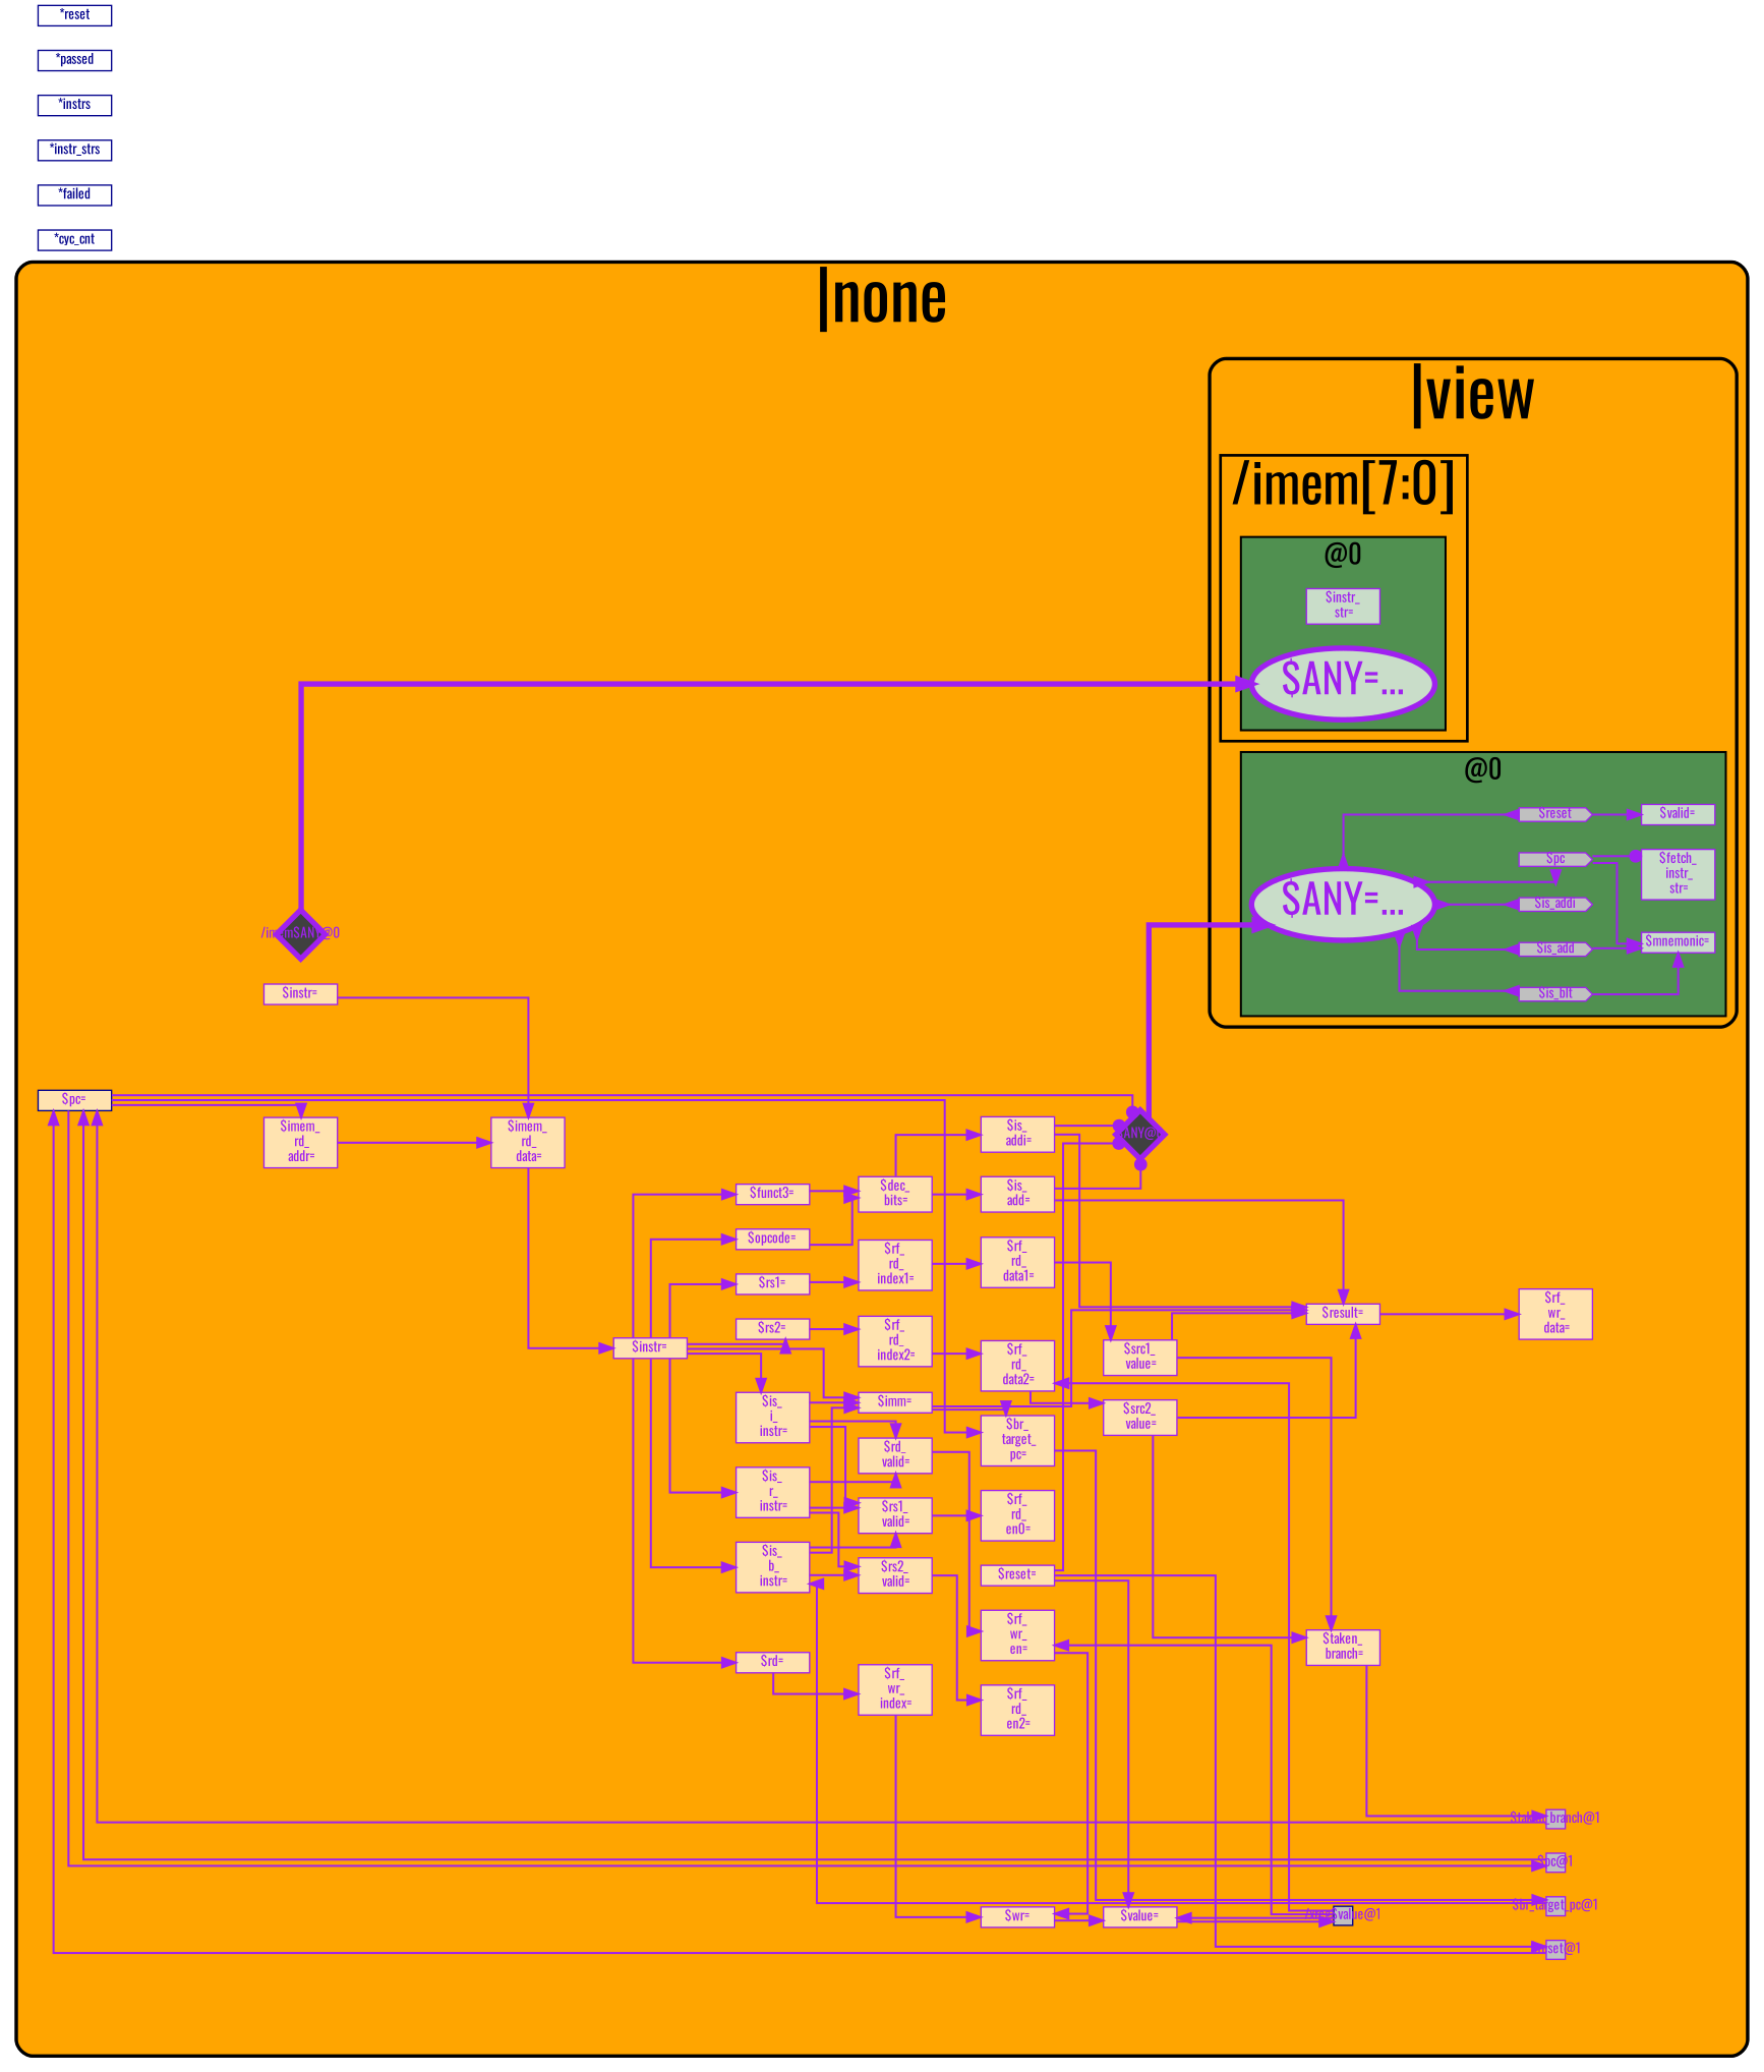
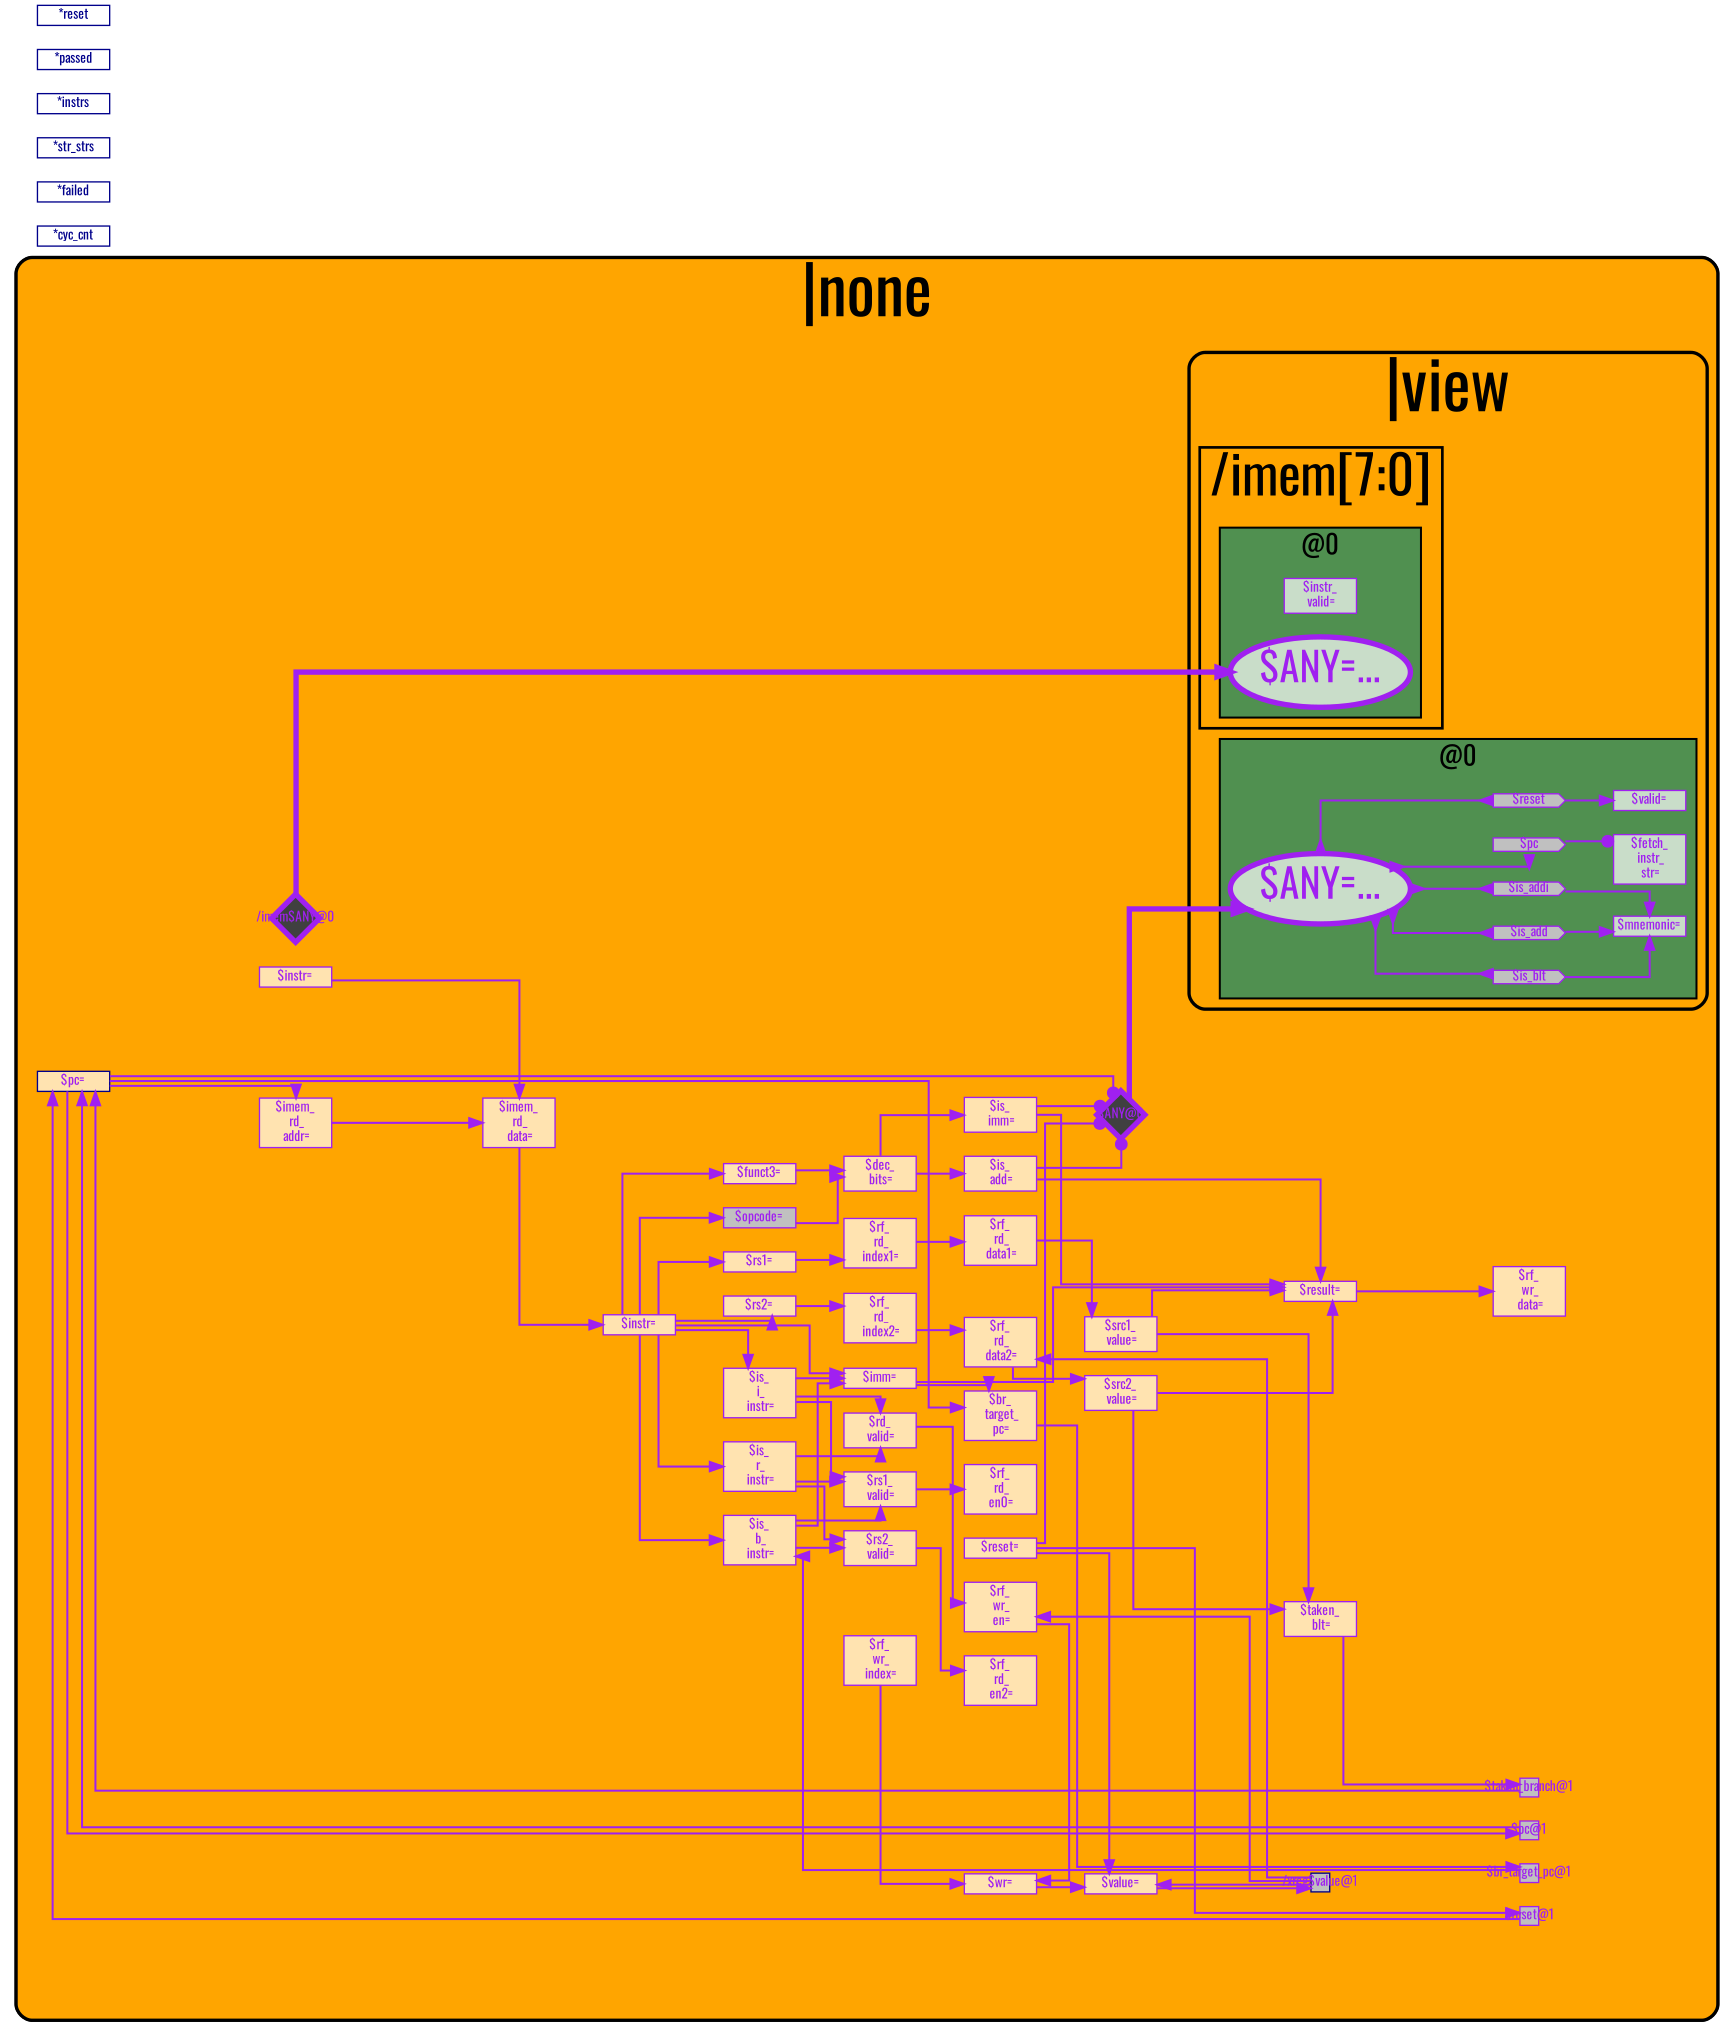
  strict digraph {
    fontname=Oswald
    rankdir=LR
    splines=ortho
    node [color=purple fillcolor="#ffffffb0" fontcolor=purple fontname=Oswald fontsize=10 margin="0.03,0.03" penwidth=1.0 shape=box style=filled]
    edge [color=purple fontcolor="#00D000" fontname=Oswald labelfontcolor=purple penwidth=1.5 weight=2]
    n1 [height=0.02 label="$br_\n target_\n pc="]
    n2 [height=0.02 label="$dec_\n bits="]
    n3 [height=0.02 label="$funct3="]
    n4 [height=0.02 label="$imem_\n rd_\n addr="]
    n5 [height=0.02 label="$imem_\n rd_\n data="]
    n6 [height=0.02 label="$imm="]
    n7 [height=0.02 label="$instr="]
    n8 [height=0.02 label="$is_\n add="]
-   n9 [height=0.02 label="$is_\n addi="]
+   n9 [height=0.02 label="$is_\n imm="]
    n10 [height=0.02 label="$is_\n b_\n instr="]
    n11 [height=0.02 label="$is_\n i_\n instr="]
    n12 [height=0.02 label="$is_\n r_\n instr="]
-   n13 [height=0.02 label="$opcode="]
+   n13 [fillcolor=grey height=0.02 label="$opcode="]
    n14 [color="#00008b" height=0.02 label="$pc="]
-   n15 [height=0.02 label="$rd="]
    n16 [height=0.02 label="$rd_\n valid="]
    n17 [height=0.02 label="$reset="]
    n18 [height=0.02 label="$result="]
    n19 [height=0.02 label="$rf_\n rd_\n data1="]
    n20 [height=0.02 label="$rf_\n rd_\n data2="]
    n21 [height=0.02 label="$rf_\n rd_\n en0="]
    n22 [height=0.02 label="$rf_\n rd_\n en2="]
    n23 [height=0.02 label="$rf_\n rd_\n index1="]
    n24 [height=0.02 label="$rf_\n rd_\n index2="]
    n25 [height=0.02 label="$rf_\n wr_\n data="]
    n26 [height=0.02 label="$rf_\n wr_\n en="]
    n27 [height=0.02 label="$rf_\n wr_\n index="]
    n28 [height=0.02 label="$rs1="]
    n29 [height=0.02 label="$rs1_\n valid="]
    n30 [height=0.02 label="$rs2="]
    n31 [height=0.02 label="$rs2_\n valid="]
    n32 [height=0.02 label="$src1_\n value="]
    n33 [height=0.02 label="$src2_\n value="]
-   n34 [height=0.02 label="$taken_\n branch="]
+   n34 [height=0.02 label="$taken_\n blt="]
    "$ANY@0" [fillcolor=grey25 fixedsize=true height=0.5 penwidth=4.0 shape=diamond width=0.5]
    "$br_target_pc@1" [fillcolor=grey fixedsize=true height=0.2 width=0.2]
    "$pc@1" [fillcolor=grey fixedsize=true height=0.2 width=0.2]
    "$reset@1" [fillcolor=grey fixedsize=true height=0.2 width=0.2]
    "$taken_branch@1" [fillcolor=grey fixedsize=true height=0.2 width=0.2]
    n40 [height=0.02 label="$instr="]
    "/imem$ANY@0" [fillcolor=grey25 fixedsize=true height=0.5 penwidth=4.0 shape=diamond width=0.5]
    n42 [height=0.02 label="$value="]
    n43 [height=0.02 label="$wr="]
    "/xreg$value@1" [color="#00008b" fillcolor=grey fixedsize=true height=0.2 width=0.2]
    n45 [height=0.02 label="$fetch_\n instr_\n str="]
    n46 [fillcolor=grey height=0.02 label="$is_add" shape=cds]
    n47 [fillcolor=grey height=0.02 label="$is_addi" shape=cds]
    n48 [fillcolor=grey height=0.02 label="$is_blt" shape=cds]
    n49 [height=0.02 label="$mnemonic="]
    n50 [fillcolor=grey height=0.02 label="$pc" shape=cds]
    n51 [fillcolor=grey height=0.02 label="$reset" shape=cds]
    n52 [height=0.02 label="$valid="]
    n53 [fontsize=30 height=0.02 label="$ANY=..." penwidth=4.0 shape=oval]
-   n54 [height=0.02 label="$instr_\n str="]
+   n54 [height=0.02 label="$instr_\n valid="]
    n55 [fontsize=30 height=0.02 label="$ANY=..." penwidth=4.0 shape=oval]
    "*cyc_cnt" [color="#00008b" fillcolor=white fontcolor="#00008b" height=0.02]
    "*failed" [color="#00008b" fillcolor=white fontcolor="#00008b" height=0.02]
-   "*instr_strs" [color="#00008b" fillcolor=white fontcolor="#00008b" height=0.02]
+   "*instr_strs" [color="#00008b" fillcolor=white fontcolor="#00008b" height=0.02 label="*str_strs"]
    "*instrs" [color="#00008b" fillcolor=white fontcolor="#00008b" height=0.02]
    "*passed" [color="#00008b" fillcolor=white fontcolor="#00008b" height=0.02]
    "*reset" [color="#00008b" fillcolor=white fontcolor="#00008b" height=0.02]
    subgraph cluster_1 {
      fillcolor="#1090c0"
      fontsize=50
      label="/top"
      penwidth=2.0
      style="filled,rounded"
      subgraph cluster_2 {
        fillcolor="#509050"
        fontsize=20
        label="@0"
        penwidth=1.5
        style=filled
        n1
        n2
        n3
        n4
        n5
        n6
        n7
        n8
        n9
        n10
        n11
        n12
        n13
        n14
-       n15
        n16
        n17
        n18
        n19
        n20
        n21
        n22
        n23
        n24
        n25
        n26
        n27
        n28
        n29
        n30
        n31
        n32
        n33
        n34
        "$ANY@0"
      }
      subgraph cluster_3 {
        fillcolor=darkgreen
        fontsize=20
        label="@1"
        penwidth=1.5
        style=filled
        "$br_target_pc@1"
        "$pc@1"
        "$reset@1"
        "$taken_branch@1"
      }
      subgraph cluster_4 {
        fillcolor="#1090c0"
        fontsize=50
        label="/imem[7:0]"
        penwidth=3.0
        style=filled
        subgraph cluster_5 {
          fillcolor="#509050"
          fontsize=20
          label="@0"
          penwidth=1.5
          style=filled
          n40
          "/imem$ANY@0"
        }
      }
      subgraph cluster_6 {
        fillcolor="#1090c0"
        fontsize=50
        label="/xreg[31:0]"
        penwidth=3.0
        style=filled
        subgraph cluster_7 {
          fillcolor="#509050"
          fontsize=20
          label="@0"
          penwidth=1.5
          style=filled
          n42
          n43
        }
        subgraph cluster_8 {
          fillcolor=darkgreen
          fontsize=20
          label="@1"
          penwidth=1.5
          style=filled
          "/xreg$value@1"
        }
      }
      subgraph cluster_9 {
        fillcolor=orange
        fontsize=50
        label="|none"
        penwidth=2.5
        style="filled,rounded"
      }
      subgraph cluster_10 {
        fillcolor=orange
        fontsize=50
        label="|view"
        penwidth=2.5
        style="filled,rounded"
        subgraph cluster_11 {
          fillcolor="#509050"
          fontsize=20
          label="@0"
          penwidth=1.5
          style=filled
          n45
          n46
          n47
          n48
          n49
          n50
          n51
          n52
          n53
        }
        subgraph cluster_12 {
          fillcolor=orange
          fontsize=40
          label="/imem[7:0]"
          penwidth=2.0
          style=filled
          subgraph cluster_13 {
            fillcolor="#509050"
            fontsize=20
            label="@0"
            penwidth=1.5
            style=filled
            n54
            n55
          }
        }
      }
    }
    n1 -> "$br_target_pc@1" [weight=10]
    n2 -> n8
    n2 -> n9
    n3 -> n2
    n4 -> n5
    n5 -> n7
    n6 -> n1
    n6 -> n18
    n7 -> n3
    n7 -> n6
    n7 -> n10
    n7 -> n11
    n7 -> n12
    n7 -> n13
-   n7 -> n15
    n7 -> n28
    n7 -> n30
    n8 -> n18
    n8 -> "$ANY@0" [arrowhead=dot weight=4]
    n9 -> n18
    n9 -> "$ANY@0" [arrowhead=dot weight=4]
    n10 -> n6
    n10 -> n29
    n10 -> n31
    n11 -> n6
    n11 -> n16
    n11 -> n29
    n12 -> n16
    n12 -> n29
    n12 -> n31
    n13 -> n2
    n14 -> n1
    n14 -> n4
    n14 -> "$ANY@0" [arrowhead=dot weight=4]
    n14 -> "$pc@1" [weight=10]
-   n15 -> n27
    n16 -> n26
    n17 -> "$ANY@0" [arrowhead=dot weight=4]
    n17 -> "$reset@1" [weight=10]
    n17 -> n42
    n18 -> n25
    n19 -> n32
    n20 -> n33
    n23 -> n19
    n24 -> n20
    n26 -> n43
    n27 -> n43
    n28 -> n23
    n29 -> n21
    n30 -> n24
    n31 -> n22
    n32 -> n18
    n32 -> n34
    n33 -> n18
    n33 -> n34
    n34 -> "$taken_branch@1" [weight=10]
    "$ANY@0" -> n53 [penwidth=4.0 weight=1]
    "$br_target_pc@1" -> n10 [weight=1]
    "$pc@1" -> n14 [weight=1]
    "$reset@1" -> n14 [weight=1]
    "$taken_branch@1" -> n14 [weight=1]
    n40 -> n5
    "/imem$ANY@0" -> n55 [penwidth=4.0 weight=1]
    n42 -> "/xreg$value@1" [weight=10]
    n43 -> n42
    "/xreg$value@1" -> n20 [weight=1]
    "/xreg$value@1" -> n26 [weight=1]
    "/xreg$value@1" -> n42 [weight=1]
    n46 -> n49
-   n50 -> n49
+   n47 -> n49
    n48 -> n49
    n50 -> n45 [arrowhead=dot]
    n51 -> n52
    n53 -> n46 [arrowhead=inv arrowtail=inv dir=both weight=4]
    n53 -> n47 [arrowhead=inv arrowtail=inv dir=both weight=4]
    n53 -> n48 [arrowhead=inv arrowtail=inv dir=both weight=4]
    n53 -> n50 [arrowhead=inv arrowtail=inv dir=both weight=4]
    n53 -> n51 [arrowhead=inv arrowtail=inv dir=both weight=4]
  }
